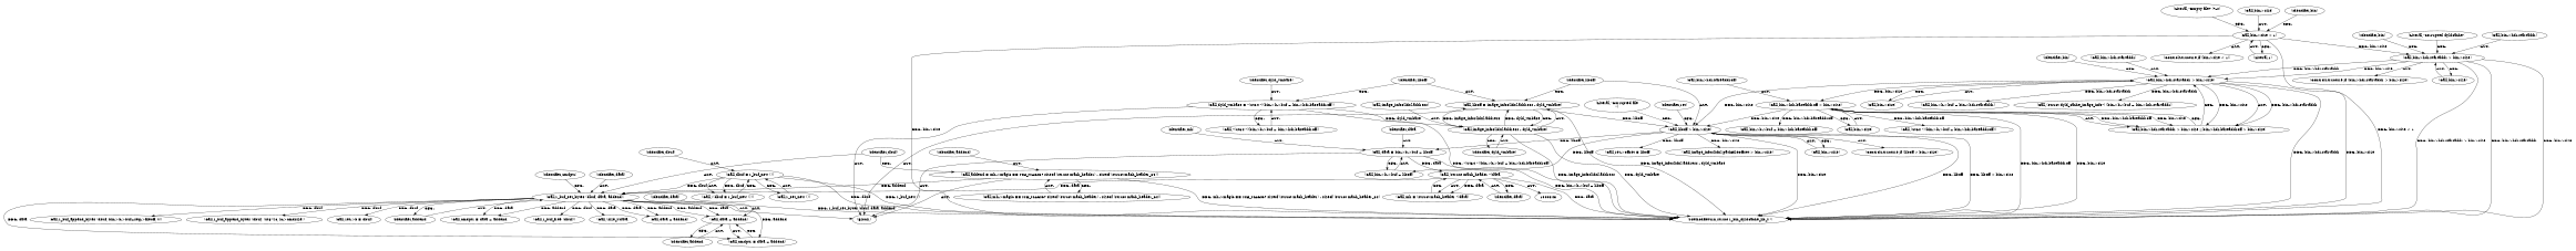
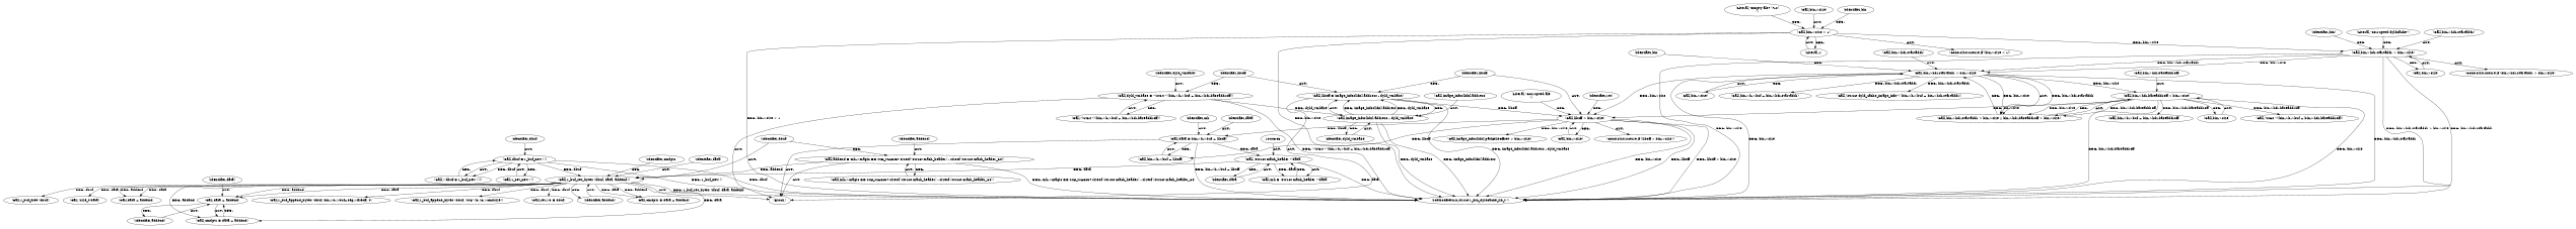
  digraph {
    n1 [label="(Call,data + addend)"]
    n2 [label="(Identifier,addend)"]
    n3 [label="(Call,cmdptr = data + addend)"]
    n4 [label="(Call,r_buf_set_bytes (dbuf, data, addend))"]
    n5 [label="(Block,)"]
    n6 [label="(Call,r_buf_append_bytes (dbuf, bin->b->buf+seg->fileoff, t))"]
    n7 [label="(Call,r_buf_append_bytes (dbuf, (ut8*)lc, lc->cmdsize))"]
    n8 [label="(Call,ret->b = dbuf)"]
    n9 [label="(Identifier,addend)"]
    n10 [label="(Call,cmdptr = data + addend)"]
    n11 [label="(Call,r_buf_free (dbuf))"]
    n12 [label="(MethodReturn,struct r_bin_dyldcache_lib_t *)"]
    n13 [label="(Call,(size_t)data)"]
    n14 [label="(Call,data + addend)"]
    n15 [label="(Call,dbuf = r_buf_new ())"]
    n16 [label="(Call,!(dbuf = r_buf_new ()))"]
    n17 [label="(Call,r_set_new ())"]
    n18 [label="(Call,(struct mach_header *)data)"]
    n19 [label="(Call,mh = (struct mach_header *)data)"]
    n20 [label="(Identifier,data)"]
    n21 [label="(Call,data = bin->b->buf + liboff)"]
    n22 [label="(Call,bin->b->buf + liboff)"]
    n23 [label="(Call,liboff > bin->size)"]
    n24 [label="(Call,bin->size)"]
    n25 [label="(ControlStructure,if (liboff > bin->size))"]
-   n26 [label="(Call,ret->offset = liboff)"]
    n27 [label="(Call,image_infos[idx].pathFileOffset > bin->size)"]
    n28 [label="(Call,liboff = image_infos[idx].address - dyld_vmbase)"]
    n29 [label="(Call,image_infos[idx].address - dyld_vmbase)"]
    n30 [label="(Identifier,dyld_vmbase)"]
    n31 [label="(Call,dyld_vmbase = *(ut64 *)(bin->b->buf + bin->hdr.baseaddroff))"]
    n32 [label="(Call,*(ut64 *)(bin->b->buf + bin->hdr.baseaddroff))"]
    n33 [label="(Call,bin->hdr.startaddr > bin->size)"]
    n34 [label="(Call,bin->hdr.baseaddroff > bin->size)"]
    n35 [label="(Call,bin->hdr.startaddr > bin->size || bin->hdr.baseaddroff > bin->size)"]
    n36 [label="(Call,bin->size)"]
    n37 [label="(Call,bin->b->buf + bin->hdr.startaddr)"]
    n38 [label="(Call,(struct dyld_cache_image_info*) (bin->b->buf + bin->hdr.startaddr))"]
    n39 [label="(Call,bin->b->buf + bin->hdr.baseaddroff)"]
    n40 [label="(Call,bin->size)"]
    n41 [label="(Call,(ut64 *)(bin->b->buf + bin->hdr.baseaddroff))"]
    n42 [label="(Call,bin->hdr.startaddr > bin->size)"]
    n43 [label="(ControlStructure,if (bin->hdr.startaddr > bin->size))"]
    n44 [label="(Call,bin->size)"]
    n45 [label="(Call,bin->size < 1)"]
    n46 [label="(ControlStructure,if (bin->size < 1))"]
    n47 [label="(Literal,1)"]
    n48 [label="(Call,addend = mh->magic == MH_MAGIC? sizeof (struct mach_header) : sizeof (struct mach_header_64))"]
    n49 [label="(Call,mh->magic == MH_MAGIC? sizeof (struct mach_header) : sizeof (struct mach_header_64))"]
    n50 [label="(Call,bin->hdr.startaddr)"]
    n51 [label="(Identifier,data)"]
    n52 [label="(Identifier,liboff)"]
    n53 [label="(Identifier,liboff)"]
    n54 [label="(Literal,\"Empty file? (%s)\n\")"]
    n55 [label="(Identifier,dbuf)"]
    n56 [label="(Call,bin->size)"]
    n57 [label="(Call,image_infos[idx].address)"]
    n58 [label="(Identifier,cmdptr)"]
    n59 [label="(Identifier,data)"]
    n60 [label="(Identifier,data)"]
    n61 [label="(Literal,\"Corrupted file\n\")"]
    n62 [label="(Identifier,bin)"]
    n63 [label="(Identifier,dyld_vmbase)"]
    n64 [label="(Identifier,bin)"]
    n65 [label="(Identifier,ret)"]
    n66 [label="(Identifier,addend)"]
    n67 [label="(Call,bin->hdr.startaddr)"]
    n68 [label="(Identifier,dbuf)"]
    n69 [label="(Call,bin->hdr.baseaddroff)"]
    n70 [label="(Identifier,mh)"]
    n71 [label="(Literal,\"corrupted dyldcache\")"]
    n72 [label="(Identifier,bin)"]
    1000343
    n1 -> n2 [label="CFG: "]
    n1 -> n3 [label="AST: "]
    n2 -> n1 [label="AST: "]
    n3 -> n1 [label="CFG: "]
    n4 -> n1 [label="DDG: data"]
    n4 -> n1 [label="DDG: addend"]
    n4 -> n3 [label="DDG: data"]
    n4 -> n3 [label="DDG: addend"]
    n4 -> n5 [label="AST: "]
    n4 -> n6 [label="DDG: dbuf"]
    n4 -> n7 [label="DDG: dbuf"]
    n4 -> n8 [label="DDG: dbuf"]
    n4 -> n9 [label="CFG: "]
    n4 -> n10 [label="DDG: data"]
    n4 -> n10 [label="DDG: addend"]
    n4 -> n11 [label="DDG: dbuf"]
    n4 -> n12 [label="DDG: r_buf_set_bytes (dbuf, data, addend)"]
    n4 -> n13 [label="DDG: data"]
    n4 -> n14 [label="DDG: data"]
    n4 -> n14 [label="DDG: addend"]
    n9 -> n4 [label="AST: "]
    n15 -> n4 [label="DDG: dbuf"]
    n15 -> n12 [label="DDG: dbuf"]
    n15 -> n12 [label="DDG: r_buf_new ()"]
    n15 -> n16 [label="AST: "]
    n15 -> n16 [label="DDG: dbuf"]
    n15 -> n17 [label="CFG: "]
    n16 -> n15 [label="CFG: "]
    n17 -> n15 [label="AST: "]
    n18 -> n4 [label="DDG: data"]
    n18 -> n12 [label="DDG: data"]
    n18 -> n19 [label="AST: "]
    n18 -> n19 [label="DDG: data"]
    n18 -> n20 [label="CFG: "]
    n19 -> n18 [label="CFG: "]
    n20 -> n18 [label="AST: "]
    n21 -> n5 [label="AST: "]
    n21 -> n12 [label="DDG: bin->b->buf + liboff"]
    n21 -> n18 [label="DDG: data"]
    n21 -> n22 [label="CFG: "]
    n22 -> n21 [label="AST: "]
    n23 -> n12 [label="DDG: liboff > bin->size"]
    n23 -> n12 [label="DDG: bin->size"]
    n23 -> n12 [label="DDG: liboff"]
    n23 -> n21 [label="DDG: liboff"]
    n23 -> n22 [label="DDG: liboff"]
    n23 -> n24 [label="CFG: "]
    n23 -> n25 [label="AST: "]
-   n23 -> n26 [label="DDG: liboff"]
    n23 -> n27 [label="DDG: bin->size"]
    n24 -> n23 [label="AST: "]
    n28 -> n5 [label="AST: "]
    n28 -> n12 [label="DDG: image_infos[idx].address - dyld_vmbase"]
    n28 -> n23 [label="DDG: liboff"]
    n28 -> n29 [label="CFG: "]
    n29 -> n12 [label="DDG: image_infos[idx].address"]
    n29 -> n12 [label="DDG: dyld_vmbase"]
    n29 -> n28 [label="AST: "]
    n29 -> n28 [label="DDG: image_infos[idx].address"]
    n29 -> n28 [label="DDG: dyld_vmbase"]
    n29 -> n30 [label="CFG: "]
    n30 -> n29 [label="AST: "]
    n31 -> n5 [label="AST: "]
    n31 -> n12 [label="DDG: *(ut64 *)(bin->b->buf + bin->hdr.baseaddroff)"]
    n31 -> n29 [label="DDG: dyld_vmbase"]
    n31 -> n32 [label="CFG: "]
    n32 -> n31 [label="AST: "]
    n33 -> n12 [label="DDG: bin->hdr.startaddr"]
    n33 -> n12 [label="DDG: bin->size"]
    n33 -> n23 [label="DDG: bin->size"]
    n33 -> n34 [label="DDG: bin->size"]
    n33 -> n35 [label="AST: "]
    n33 -> n35 [label="DDG: bin->hdr.startaddr"]
    n33 -> n35 [label="DDG: bin->size"]
    n33 -> n36 [label="CFG: "]
    n33 -> n37 [label="DDG: bin->hdr.startaddr"]
    n33 -> n38 [label="DDG: bin->hdr.startaddr"]
    n34 -> n12 [label="DDG: bin->hdr.baseaddroff"]
    n34 -> n12 [label="DDG: bin->size"]
    n34 -> n23 [label="DDG: bin->size"]
    n34 -> n35 [label="AST: "]
    n34 -> n35 [label="DDG: bin->hdr.baseaddroff"]
    n34 -> n35 [label="DDG: bin->size"]
    n34 -> n39 [label="DDG: bin->hdr.baseaddroff"]
    n34 -> n40 [label="CFG: "]
    n34 -> n41 [label="DDG: bin->hdr.baseaddroff"]
    n35 -> n33 [label="CFG: "]
    n35 -> n34 [label="CFG: "]
    n36 -> n33 [label="AST: "]
    n40 -> n34 [label="AST: "]
    n42 -> n12 [label="DDG: bin->hdr.startaddr"]
    n42 -> n12 [label="DDG: bin->size"]
    n42 -> n12 [label="DDG: bin->hdr.startaddr > bin->size"]
    n42 -> n33 [label="DDG: bin->hdr.startaddr"]
    n42 -> n33 [label="DDG: bin->size"]
    n42 -> n43 [label="AST: "]
    n42 -> n44 [label="CFG: "]
    n44 -> n42 [label="AST: "]
    n45 -> n12 [label="DDG: bin->size < 1"]
    n45 -> n12 [label="DDG: bin->size"]
    n45 -> n42 [label="DDG: bin->size"]
    n45 -> n46 [label="AST: "]
    n45 -> n47 [label="CFG: "]
    n47 -> n45 [label="AST: "]
    n48 -> n4 [label="DDG: addend"]
    n48 -> n5 [label="AST: "]
    n48 -> n12 [label="DDG: mh->magic == MH_MAGIC? sizeof (struct mach_header) : sizeof (struct mach_header_64)"]
    n48 -> n49 [label="CFG: "]
    n49 -> n48 [label="AST: "]
    n50 -> n42 [label="AST: "]
    n51 -> n21 [label="AST: "]
    n52 -> n23 [label="AST: "]
    n52 -> n28 [label="CFG: "]
    n53 -> n28 [label="AST: "]
    n53 -> n31 [label="CFG: "]
    n54 -> n45 [label="CFG: "]
    n55 -> n4 [label="AST: "]
    n55 -> n48 [label="CFG: "]
    n56 -> n45 [label="AST: "]
    n57 -> n29 [label="AST: "]
    n58 -> n4 [label="CFG: "]
    n59 -> n1 [label="AST: "]
    n60 -> n4 [label="AST: "]
    n61 -> n23 [label="CFG: "]
    n62 -> n33 [label="CFG: "]
    n63 -> n31 [label="AST: "]
    n64 -> n42 [label="CFG: "]
    n65 -> n23 [label="CFG: "]
    n66 -> n48 [label="AST: "]
    n67 -> n33 [label="AST: "]
    n68 -> n15 [label="AST: "]
    n69 -> n34 [label="AST: "]
    n70 -> n21 [label="AST: "]
    n71 -> n42 [label="CFG: "]
    n72 -> n45 [label="CFG: "]
-   n18 -> 1000343 [label="AST: "]
+   1000343 -> n18 [label="AST: "]
  }
